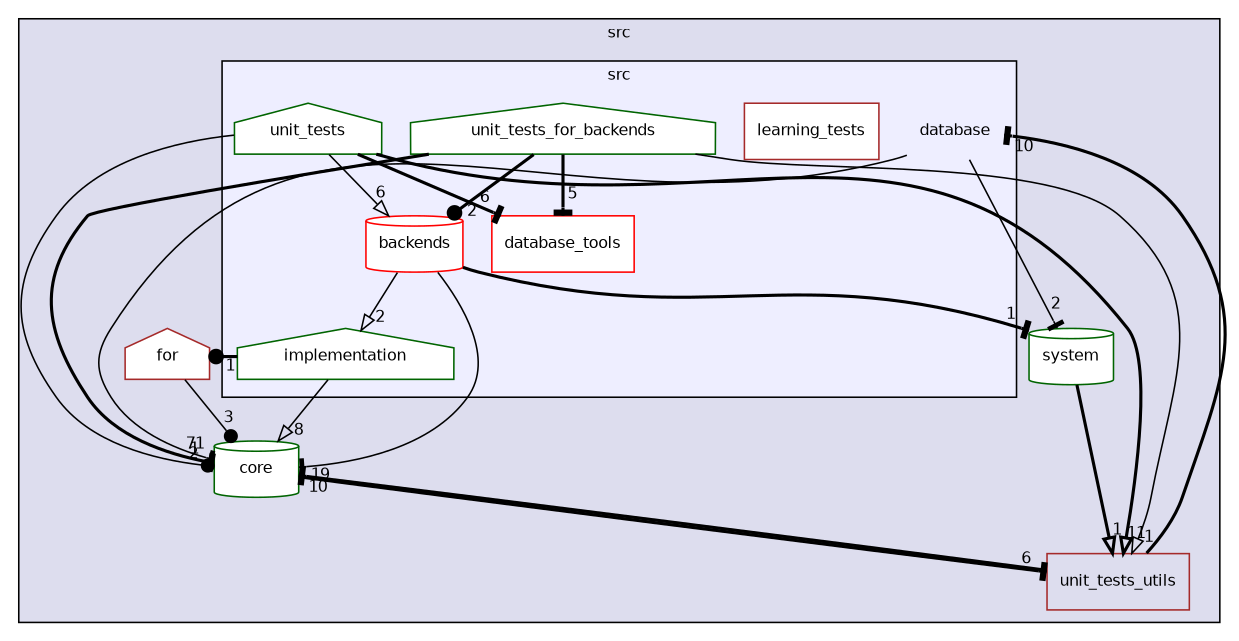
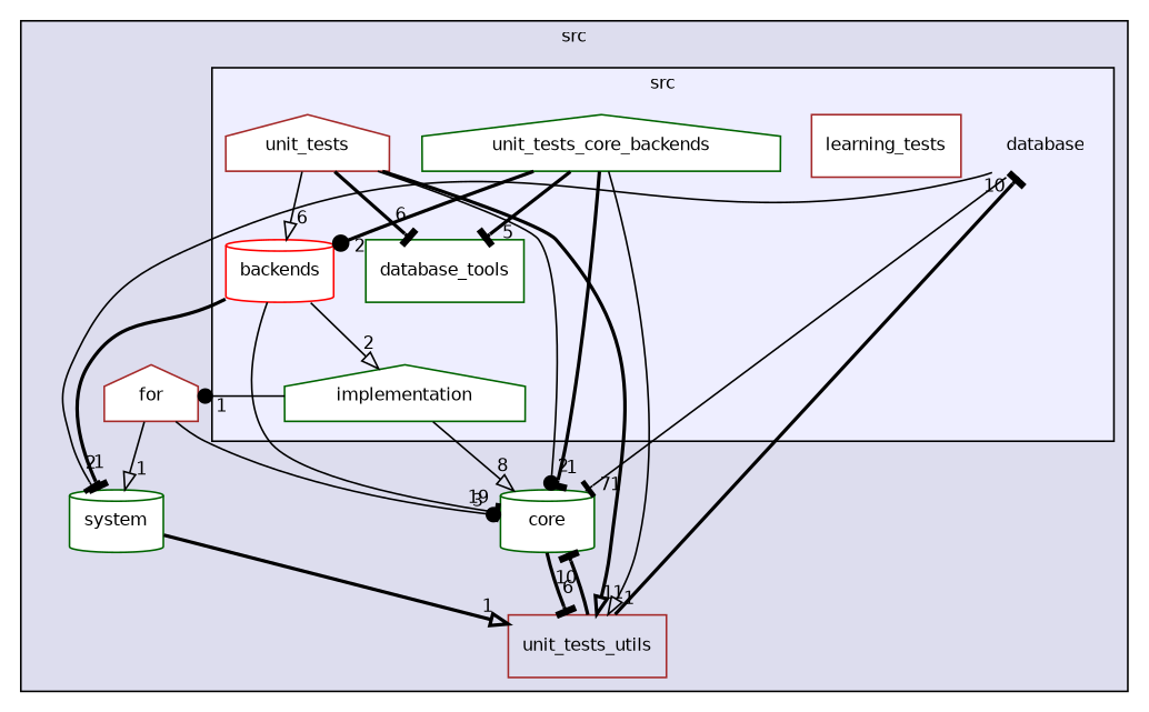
  digraph {
    compound=true
    node [color=brown fontname=Helvetica fontsize=10 shape=house fillcolor=white style=filled]
    edge [arrowhead=tee headlabel=1 labeldistance=1.5 labelfontname=Helvetica labelfontsize=10 style=bold]
    n1 [label=database shape=plaintext fillcolor="" style=""]
    n2 [color=red label=backends shape=cylinder]
-   n3 [color=red label=database_tools shape=box]
+   n3 [color=darkgreen label=database_tools shape=box]
    n4 [color=darkgreen label=implementation]
    n5 [label=learning_tests shape=box]
-   n6 [color=darkgreen label=unit_tests]
-   n7 [color=darkgreen label=unit_tests_for_backends]
+   n6 [label=unit_tests]
+   n7 [color=darkgreen label=unit_tests_core_backends]
    n8 [color=darkgreen label=core shape=cylinder]
    n9 [label=for]
    n10 [color=darkgreen label=system shape=cylinder]
    n11 [label=unit_tests_utils shape=box fillcolor="" style=""]
    subgraph cluster_1 {
      bgcolor="#ddddee"
      fontname=Helvetica
      fontsize=10
      label=src
      pencolor=black
      n8
      n9
      n10
      n11
      subgraph cluster_2 {
        bgcolor="#eeeeff"
        fontname=Helvetica
        fontsize=10
        label=src
        pencolor=black
        n1
        n2
        n3
        n4
        n5
        n6
        n7
      }
    }
    n1 -> n8 [headlabel=71 style=solid]
    n1 -> n10 [headlabel=2 style=solid]
    n2 -> n4 [arrowhead=onormal headlabel=2 style=solid]
    n2 -> n8 [headlabel=19 style=solid]
    n2 -> n10
    n4 -> n8 [arrowhead=onormal headlabel=8 style=solid]
-   n4 -> n9 [arrowhead=dot]
+   n4 -> n9 [arrowhead=dot style=solid]
    n6 -> n2 [arrowhead=onormal headlabel=6 style=solid]
    n6 -> n3 [headlabel=6]
    n6 -> n8 [arrowhead=dot headlabel=2 style=solid]
    n6 -> n11 [arrowhead=onormal headlabel=11]
    n7 -> n2 [arrowhead=dot headlabel=2]
    n7 -> n3 [headlabel=5]
    n7 -> n8
    n7 -> n11 [arrowhead=onormal style=solid]
    n8 -> n11 [headlabel=6]
    n9 -> n8 [arrowhead=dot headlabel=3 style=solid]
+   n9 -> n10 [arrowhead=onormal style=solid]
    n10 -> n11 [arrowhead=onormal]
    n11 -> n1 [headlabel=10]
    n11 -> n8 [headlabel=10]
  }
